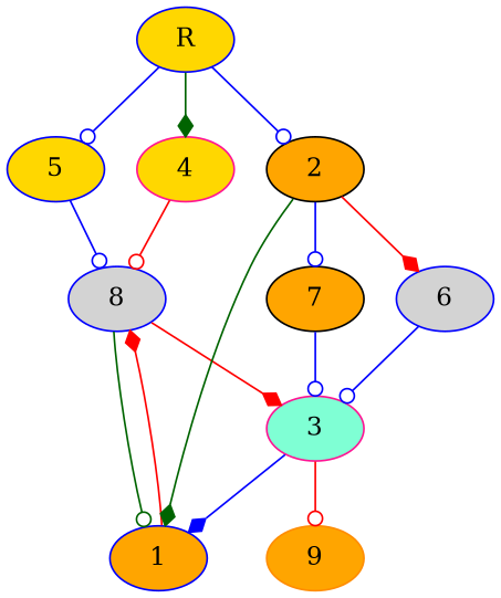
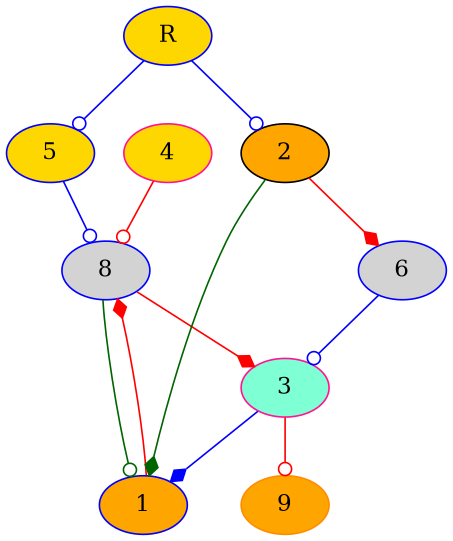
  digraph {
    node [color=blue fillcolor=orange style=filled]
    edge [arrowhead=odot color=blue]
    8 [fillcolor=lightgrey]
    1
    3 [color=deeppink fillcolor=aquamarine]
    9 [color=darkorange]
    2 [color=black]
    6 [fillcolor=lightgrey]
-   7 [color=black]
    4 [color=deeppink fillcolor=gold]
    5 [fillcolor=gold]
    R [fillcolor=gold]
    8 -> 1 [color=darkgreen]
    8 -> 3 [arrowhead=diamond color=red]
    1 -> 8 [arrowhead=diamond color=red]
    3 -> 1 [arrowhead=diamond]
    3 -> 9 [color=red]
    2 -> 1 [arrowhead=diamond color=darkgreen]
    2 -> 6 [arrowhead=diamond color=red]
-   2 -> 7
    6 -> 3
-   7 -> 3
    4 -> 8 [color=red]
    5 -> 8
    R -> 2
-   R -> 4 [arrowhead=diamond color=darkgreen]
    R -> 5
  }
